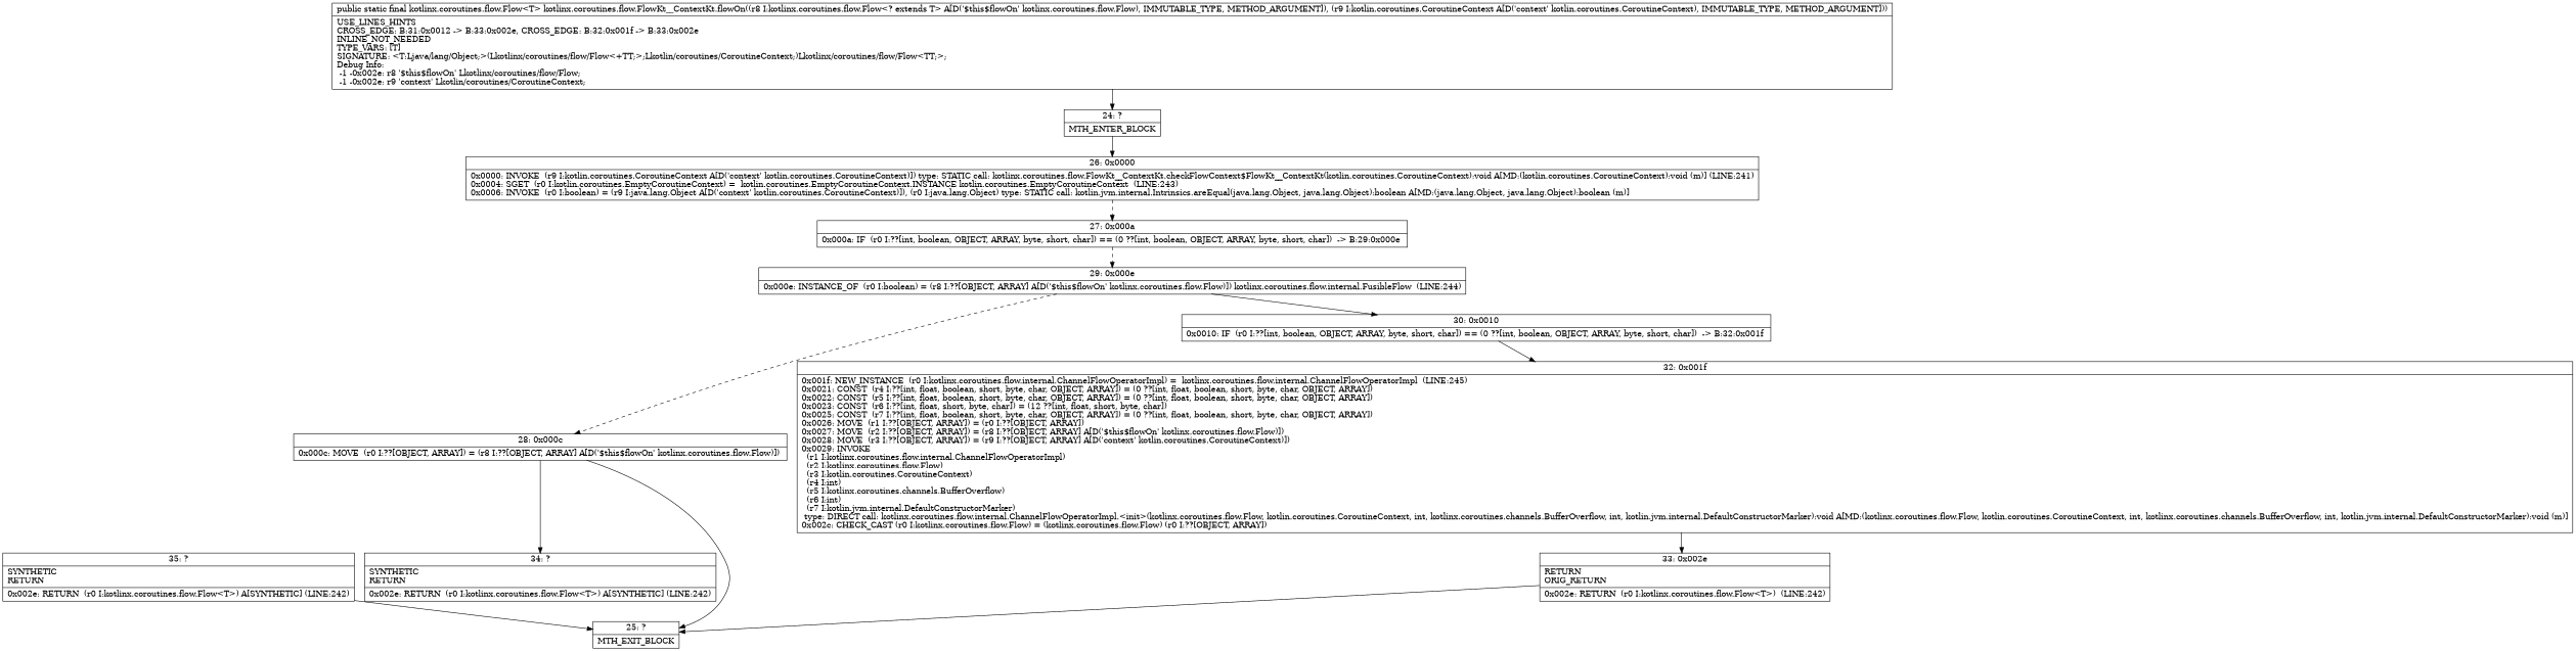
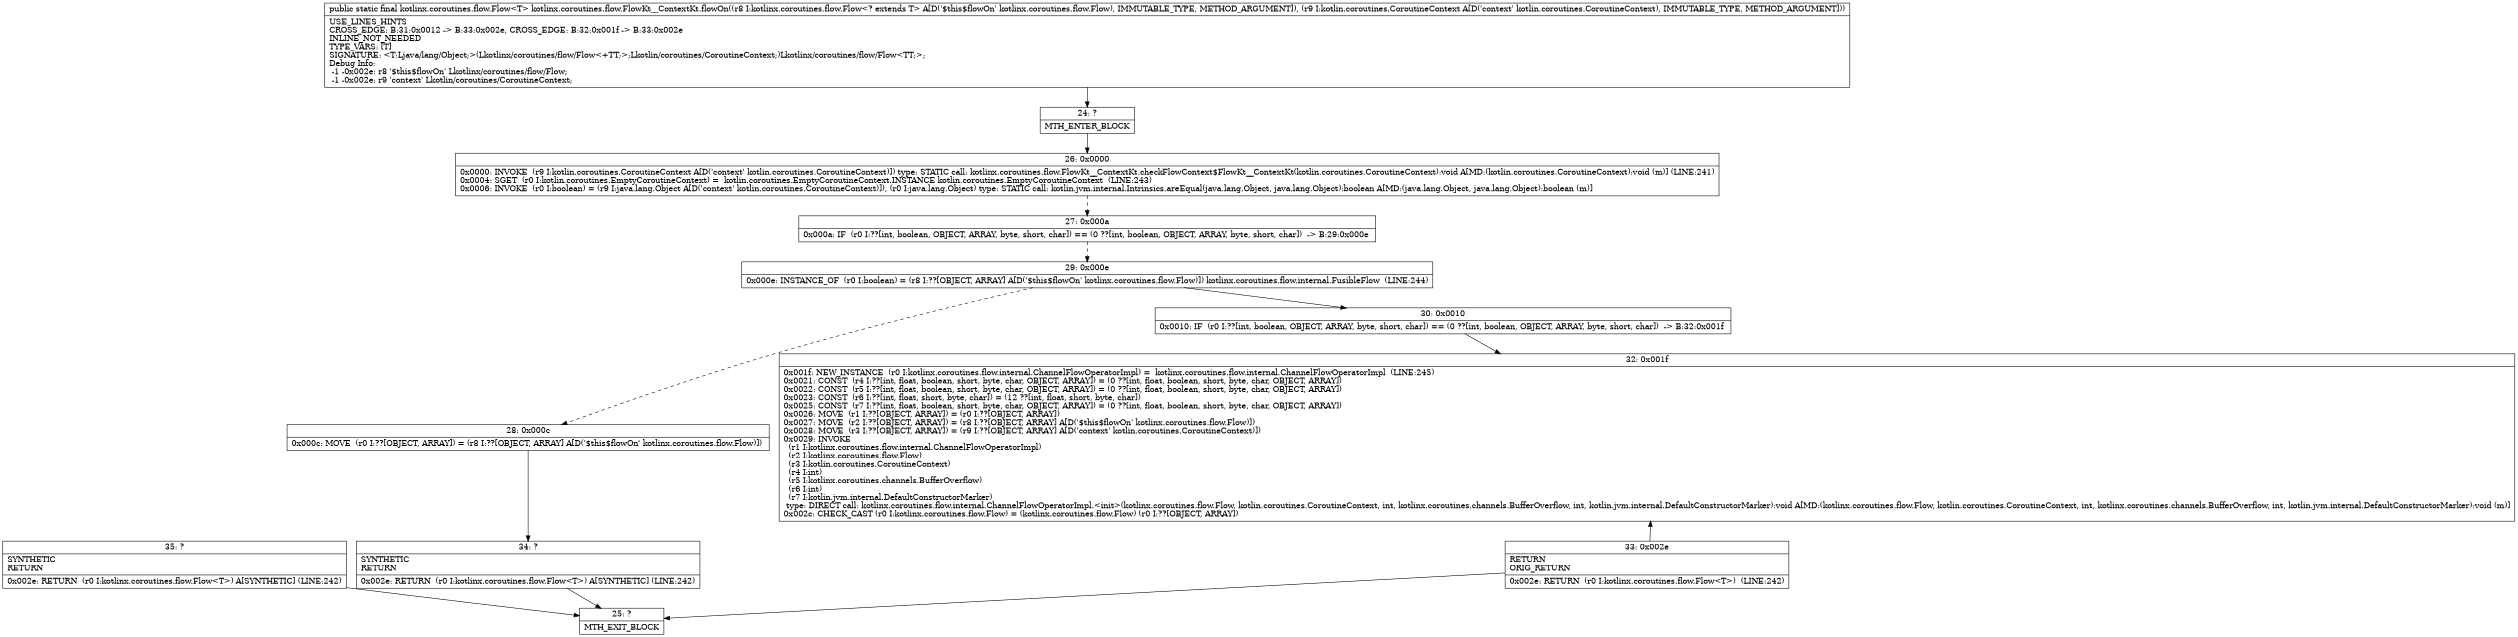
  digraph {
    node [shape=record]
    n1 [label="{24\:\ ?|MTH_ENTER_BLOCK\l}"]
    n2 [label="{26\:\ 0x0000|0x0000: INVOKE  (r9 I:kotlin.coroutines.CoroutineContext A[D('context' kotlin.coroutines.CoroutineContext)]) type: STATIC call: kotlinx.coroutines.flow.FlowKt__ContextKt.checkFlowContext$FlowKt__ContextKt(kotlin.coroutines.CoroutineContext):void A[MD:(kotlin.coroutines.CoroutineContext):void (m)] (LINE:241)\l0x0004: SGET  (r0 I:kotlin.coroutines.EmptyCoroutineContext) =  kotlin.coroutines.EmptyCoroutineContext.INSTANCE kotlin.coroutines.EmptyCoroutineContext  (LINE:243)\l0x0006: INVOKE  (r0 I:boolean) = (r9 I:java.lang.Object A[D('context' kotlin.coroutines.CoroutineContext)]), (r0 I:java.lang.Object) type: STATIC call: kotlin.jvm.internal.Intrinsics.areEqual(java.lang.Object, java.lang.Object):boolean A[MD:(java.lang.Object, java.lang.Object):boolean (m)]\l}"]
    n3 [label="{27\:\ 0x000a|0x000a: IF  (r0 I:??[int, boolean, OBJECT, ARRAY, byte, short, char]) == (0 ??[int, boolean, OBJECT, ARRAY, byte, short, char])  \-\> B:29:0x000e \l}"]
    n4 [label="{29\:\ 0x000e|0x000e: INSTANCE_OF  (r0 I:boolean) = (r8 I:??[OBJECT, ARRAY] A[D('$this$flowOn' kotlinx.coroutines.flow.Flow)]) kotlinx.coroutines.flow.internal.FusibleFlow  (LINE:244)\l}"]
    n5 [label="{28\:\ 0x000c|0x000c: MOVE  (r0 I:??[OBJECT, ARRAY]) = (r8 I:??[OBJECT, ARRAY] A[D('$this$flowOn' kotlinx.coroutines.flow.Flow)]) \l}"]
    n6 [label="{34\:\ ?|SYNTHETIC\lRETURN\l|0x002e: RETURN  (r0 I:kotlinx.coroutines.flow.Flow\<T\>) A[SYNTHETIC] (LINE:242)\l}"]
    n7 [label="{30\:\ 0x0010|0x0010: IF  (r0 I:??[int, boolean, OBJECT, ARRAY, byte, short, char]) == (0 ??[int, boolean, OBJECT, ARRAY, byte, short, char])  \-\> B:32:0x001f \l}"]
    n8 [label="{25\:\ ?|MTH_EXIT_BLOCK\l}"]
    n9 [label="{32\:\ 0x001f|0x001f: NEW_INSTANCE  (r0 I:kotlinx.coroutines.flow.internal.ChannelFlowOperatorImpl) =  kotlinx.coroutines.flow.internal.ChannelFlowOperatorImpl  (LINE:245)\l0x0021: CONST  (r4 I:??[int, float, boolean, short, byte, char, OBJECT, ARRAY]) = (0 ??[int, float, boolean, short, byte, char, OBJECT, ARRAY]) \l0x0022: CONST  (r5 I:??[int, float, boolean, short, byte, char, OBJECT, ARRAY]) = (0 ??[int, float, boolean, short, byte, char, OBJECT, ARRAY]) \l0x0023: CONST  (r6 I:??[int, float, short, byte, char]) = (12 ??[int, float, short, byte, char]) \l0x0025: CONST  (r7 I:??[int, float, boolean, short, byte, char, OBJECT, ARRAY]) = (0 ??[int, float, boolean, short, byte, char, OBJECT, ARRAY]) \l0x0026: MOVE  (r1 I:??[OBJECT, ARRAY]) = (r0 I:??[OBJECT, ARRAY]) \l0x0027: MOVE  (r2 I:??[OBJECT, ARRAY]) = (r8 I:??[OBJECT, ARRAY] A[D('$this$flowOn' kotlinx.coroutines.flow.Flow)]) \l0x0028: MOVE  (r3 I:??[OBJECT, ARRAY]) = (r9 I:??[OBJECT, ARRAY] A[D('context' kotlin.coroutines.CoroutineContext)]) \l0x0029: INVOKE  \l  (r1 I:kotlinx.coroutines.flow.internal.ChannelFlowOperatorImpl)\l  (r2 I:kotlinx.coroutines.flow.Flow)\l  (r3 I:kotlin.coroutines.CoroutineContext)\l  (r4 I:int)\l  (r5 I:kotlinx.coroutines.channels.BufferOverflow)\l  (r6 I:int)\l  (r7 I:kotlin.jvm.internal.DefaultConstructorMarker)\l type: DIRECT call: kotlinx.coroutines.flow.internal.ChannelFlowOperatorImpl.\<init\>(kotlinx.coroutines.flow.Flow, kotlin.coroutines.CoroutineContext, int, kotlinx.coroutines.channels.BufferOverflow, int, kotlin.jvm.internal.DefaultConstructorMarker):void A[MD:(kotlinx.coroutines.flow.Flow, kotlin.coroutines.CoroutineContext, int, kotlinx.coroutines.channels.BufferOverflow, int, kotlin.jvm.internal.DefaultConstructorMarker):void (m)]\l0x002c: CHECK_CAST (r0 I:kotlinx.coroutines.flow.Flow) = (kotlinx.coroutines.flow.Flow) (r0 I:??[OBJECT, ARRAY]) \l}"]
    n10 [label="{33\:\ 0x002e|RETURN\lORIG_RETURN\l|0x002e: RETURN  (r0 I:kotlinx.coroutines.flow.Flow\<T\>)  (LINE:242)\l}"]
    n11 [label="{35\:\ ?|SYNTHETIC\lRETURN\l|0x002e: RETURN  (r0 I:kotlinx.coroutines.flow.Flow\<T\>) A[SYNTHETIC] (LINE:242)\l}"]
    n12 [label="{public static final kotlinx.coroutines.flow.Flow\<T\> kotlinx.coroutines.flow.FlowKt__ContextKt.flowOn((r8 I:kotlinx.coroutines.flow.Flow\<? extends T\> A[D('$this$flowOn' kotlinx.coroutines.flow.Flow), IMMUTABLE_TYPE, METHOD_ARGUMENT]), (r9 I:kotlin.coroutines.CoroutineContext A[D('context' kotlin.coroutines.CoroutineContext), IMMUTABLE_TYPE, METHOD_ARGUMENT]))  | USE_LINES_HINTS\lCROSS_EDGE: B:31:0x0012 \-\> B:33:0x002e, CROSS_EDGE: B:32:0x001f \-\> B:33:0x002e\lINLINE_NOT_NEEDED\lTYPE_VARS: [T]\lSIGNATURE: \<T:Ljava\/lang\/Object;\>(Lkotlinx\/coroutines\/flow\/Flow\<+TT;\>;Lkotlin\/coroutines\/CoroutineContext;)Lkotlinx\/coroutines\/flow\/Flow\<TT;\>;\lDebug Info:\l  \-1 \-0x002e: r8 '$this$flowOn' Lkotlinx\/coroutines\/flow\/Flow;\l  \-1 \-0x002e: r9 'context' Lkotlin\/coroutines\/CoroutineContext;\l}"]
    n1 -> n2
    n2 -> n3 [style=dashed]
    n3 -> n4 [style=dashed]
    n4 -> n5 [style=dashed]
    n4 -> n7
    n5 -> n6
-   n5 -> n8
+   n6 -> n8
    n7 -> n9
-   n9 -> n10
+   n10 -> n9
    n10 -> n8
    n11 -> n8
    n12 -> n1
  }
